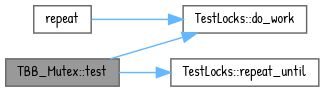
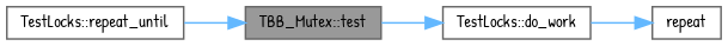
  digraph {
    fontname="Patrick Hand"
    rankdir=LR
    node [color=grey40 fillcolor=white fontname="Patrick Hand" fontsize=10 shape=box style=filled]
    edge [color=steelblue1 fontname="Patrick Hand" fontsize=10 labelfontname=Helvetica labelfontsize=10 style=solid]
    n1 [color=gray40 fillcolor=grey60 fontcolor=black height=0.2 label="TBB_Mutex::test" width=0.4]
    n2 [height=0.2 label="TestLocks::do_work" width=0.4]
    n3 [height=0.2 label="TestLocks::repeat_until" width=0.4]
    n4 [height=0.2 label=repeat width=0.4]
    n1 -> n2
-   n1 -> n3
-   n4 -> n2
+   n3 -> n1
+   n2 -> n4
  }
